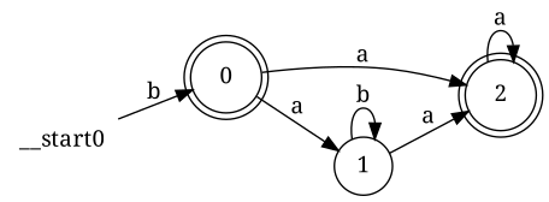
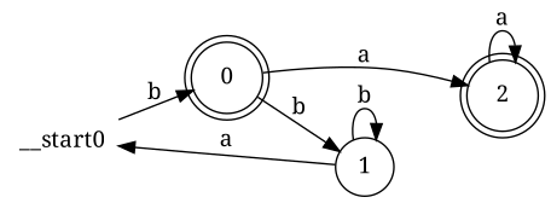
  digraph {
    fontname="Noto Serif"
    rankdir=LR
    node [fontname="Noto Serif" shape=doublecircle color=black fillcolor=white style="rounded,filled"]
    edge [fontname="Noto Serif"]
    __start0 [shape=none color="" fillcolor="" style=""]
    n2 [label=0]
    n3 [label=1 shape=circle style=filled]
    n4 [label=2]
    __start0 -> n2 [label=b]
-   n2 -> n3 [label=a]
+   n2 -> n3 [label=b]
    n2 -> n4 [label=a]
    n3 -> n3 [label=b]
-   n3 -> n4 [label=a]
+   n3 -> __start0 [label=a]
    n4 -> n4 [label=a]
  }
